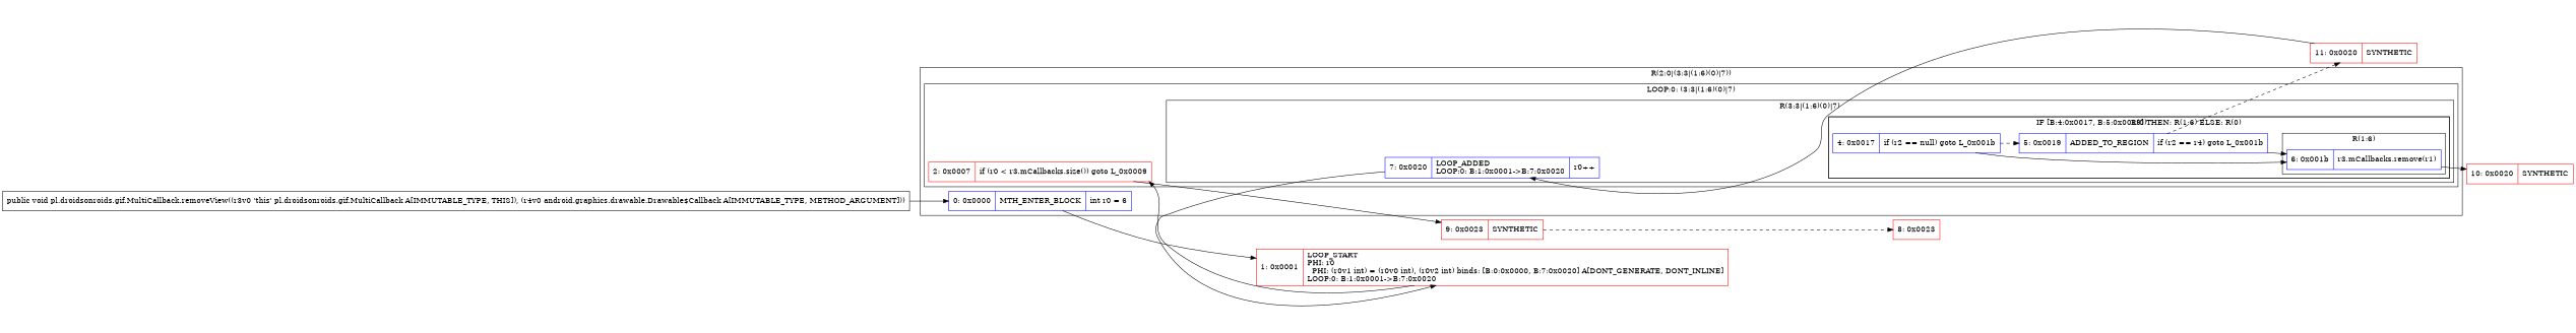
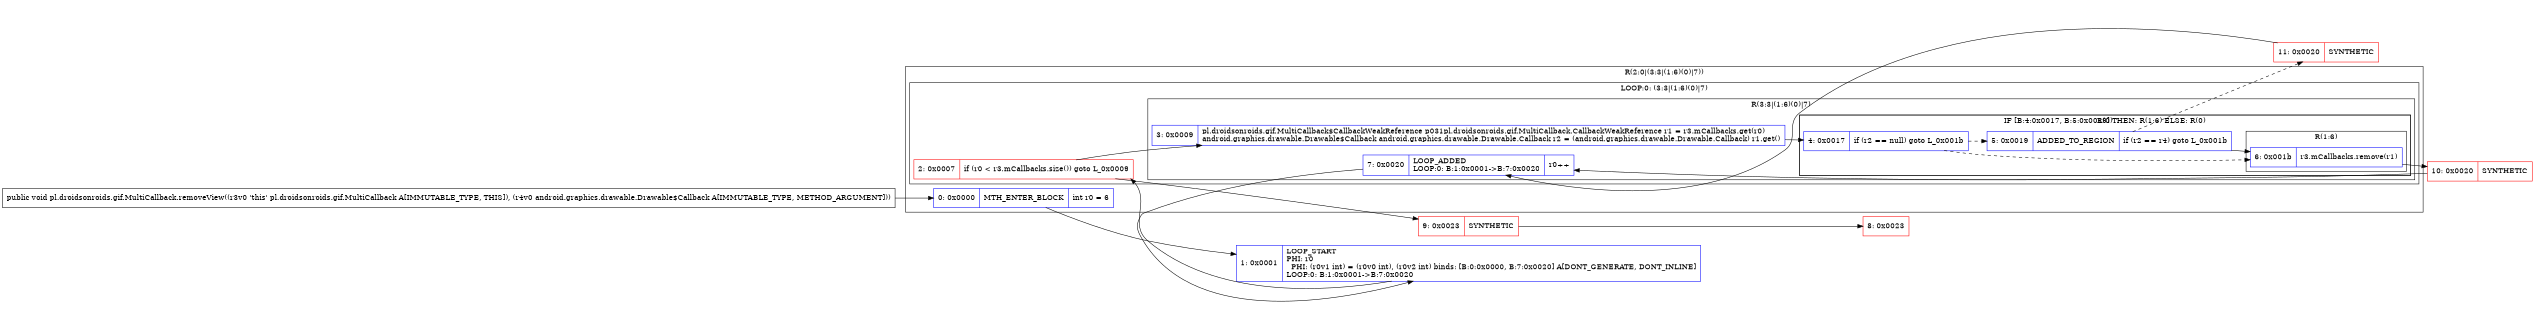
  digraph {
    rankdir=LR
    node [color=blue shape=record]
    n1 [label="{6\:\ 0x001b|r3.mCallbacks.remove(r1)\l}"]
    n2 [label="{4\:\ 0x0017|if (r2 == null) goto L_0x001b\l}"]
    n3 [label="{5\:\ 0x0019|ADDED_TO_REGION\l|if (r2 == r4) goto L_0x001b\l}"]
+   n4 [label="{3\:\ 0x0009|pl.droidsonroids.gif.MultiCallback$CallbackWeakReference p031pl.droidsonroids.gif.MultiCallback.CallbackWeakReference r1 = r3.mCallbacks.get(r0)\landroid.graphics.drawable.Drawable$Callback android.graphics.drawable.Drawable.Callback r2 = (android.graphics.drawable.Drawable.Callback) r1.get()\l}"]
    n5 [label="{7\:\ 0x0020|LOOP_ADDED\lLOOP:0: B:1:0x0001\-\>B:7:0x0020\l|r0++\l}"]
    n6 [color=red label="{2\:\ 0x0007|if (r0 \< r3.mCallbacks.size()) goto L_0x0009\l}"]
    n7 [label="{0\:\ 0x0000|MTH_ENTER_BLOCK\l|int r0 = 6\l}"]
    n8 [color=red label="{10\:\ 0x0020|SYNTHETIC\l}"]
    n9 [color=red label="{11\:\ 0x0020|SYNTHETIC\l}"]
-   n10 [color=red label="{1\:\ 0x0001|LOOP_START\lPHI: r0 \l  PHI: (r0v1 int) = (r0v0 int), (r0v2 int) binds: [B:0:0x0000, B:7:0x0020] A[DONT_GENERATE, DONT_INLINE]\lLOOP:0: B:1:0x0001\-\>B:7:0x0020\l}"]
+   n10 [label="{1\:\ 0x0001|LOOP_START\lPHI: r0 \l  PHI: (r0v1 int) = (r0v0 int), (r0v2 int) binds: [B:0:0x0000, B:7:0x0020] A[DONT_GENERATE, DONT_INLINE]\lLOOP:0: B:1:0x0001\-\>B:7:0x0020\l}"]
    n11 [color=red label="{9\:\ 0x0023|SYNTHETIC\l}"]
    n12 [color=red label="{8\:\ 0x0023}"]
    n13 [label="{public void pl.droidsonroids.gif.MultiCallback.removeView((r3v0 'this' pl.droidsonroids.gif.MultiCallback A[IMMUTABLE_TYPE, THIS]), (r4v0 android.graphics.drawable.Drawable$Callback A[IMMUTABLE_TYPE, METHOD_ARGUMENT])) }" color=""]
    subgraph cluster_1 {
      label="R(2:0|(3:3|(1:6)(0)|7))"
      n7
      subgraph cluster_2 {
        label="LOOP:0: (3:3|(1:6)(0)|7)"
        n6
        subgraph cluster_3 {
          label="R(3:3|(1:6)(0)|7)"
+         n4
          n5
          subgraph cluster_4 {
            label="IF [B:4:0x0017, B:5:0x0019] THEN: R(1:6) ELSE: R(0)"
            n2
            n3
            subgraph cluster_5 {
              label="R(1:6)"
              n1
            }
            subgraph cluster_6 {
              label="R(0)"
            }
          }
        }
      }
    }
    n1 -> n8
-   n2 -> n1
+   n2 -> n1 [style=dashed]
    n2 -> n3 [style=dashed]
    n3 -> n1
    n3 -> n9 [style=dashed]
+   n4 -> n2
    n5 -> n10
+   n6 -> n4
    n6 -> n11 [style=solid]
    n7 -> n10
+   n8 -> n5
    n9 -> n5
    n10 -> n6
-   n11 -> n12 [style=dashed]
+   n11 -> n12
    n13 -> n7
  }
